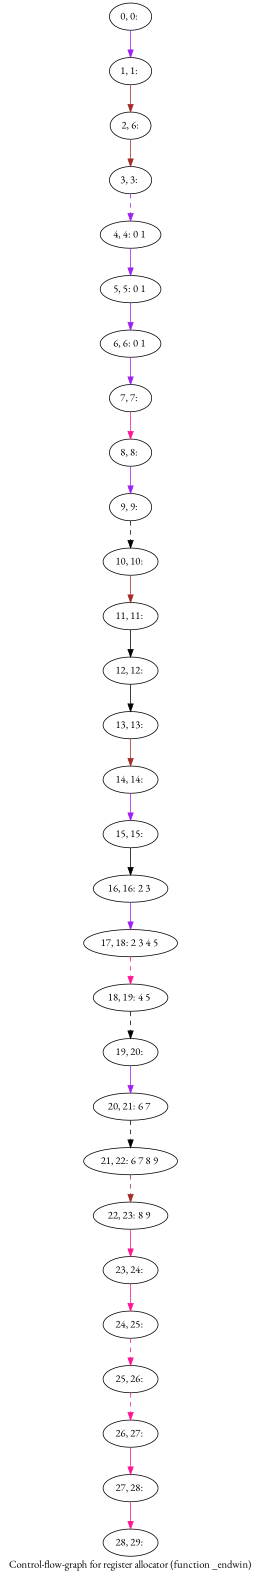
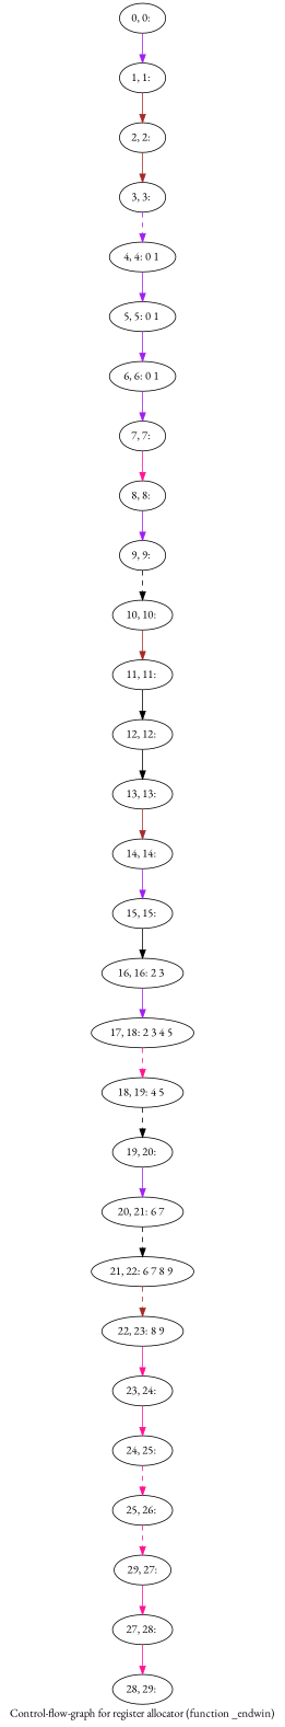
  digraph {
    fontname="EB Garamond"
    label="Control-flow-graph for register allocator (function _endwin)"
    node [fontname="EB Garamond"]
    edge [color=purple fontname="EB Garamond" style=solid]
    n1 [label="0, 0: "]
    n2 [label="1, 1: "]
-   n3 [label="2, 6:"]
+   n3 [label="2, 2: "]
    n4 [label="3, 3: "]
    n5 [label="4, 4: 0 1 "]
    n6 [label="5, 5: 0 1 "]
    n7 [label="6, 6: 0 1 "]
    n8 [label="7, 7: "]
    n9 [label="8, 8: "]
    n10 [label="9, 9: "]
    n11 [label="10, 10: "]
    n12 [label="11, 11: "]
    n13 [label="12, 12: "]
    n14 [label="13, 13: "]
    n15 [label="14, 14: "]
    n16 [label="15, 15: "]
    n17 [label="16, 16: 2 3 "]
    n18 [label="17, 18: 2 3 4 5 "]
    n19 [label="18, 19: 4 5 "]
    n20 [label="19, 20: "]
    n21 [label="20, 21: 6 7 "]
    n22 [label="21, 22: 6 7 8 9 "]
    n23 [label="22, 23: 8 9 "]
    n24 [label="23, 24: "]
    n25 [label="24, 25: "]
    n26 [label="25, 26: "]
-   n27 [label="26, 27: "]
+   n27 [label="29, 27:"]
    n28 [label="27, 28: "]
    n29 [label="28, 29: "]
    n1 -> n2
    n2 -> n3 [color=brown]
    n3 -> n4 [color=brown]
    n4 -> n5 [style=dashed]
    n5 -> n6
    n6 -> n7
    n7 -> n8
    n8 -> n9 [color=deeppink]
    n9 -> n10
    n10 -> n11 [color=black style=dashed]
    n11 -> n12 [color=brown]
    n12 -> n13 [color=black]
    n13 -> n14 [color=black]
    n14 -> n15 [color=brown]
    n15 -> n16
    n16 -> n17 [color=black]
    n17 -> n18
    n18 -> n19 [color=deeppink style=dashed]
    n19 -> n20 [color=black style=dashed]
    n20 -> n21
    n21 -> n22 [color=black style=dashed]
    n22 -> n23 [color=brown style=dashed]
    n23 -> n24 [color=deeppink]
    n24 -> n25 [color=deeppink]
    n25 -> n26 [color=deeppink style=dashed]
    n26 -> n27 [color=deeppink style=dashed]
    n27 -> n28 [color=deeppink]
    n28 -> n29 [color=deeppink]
  }
